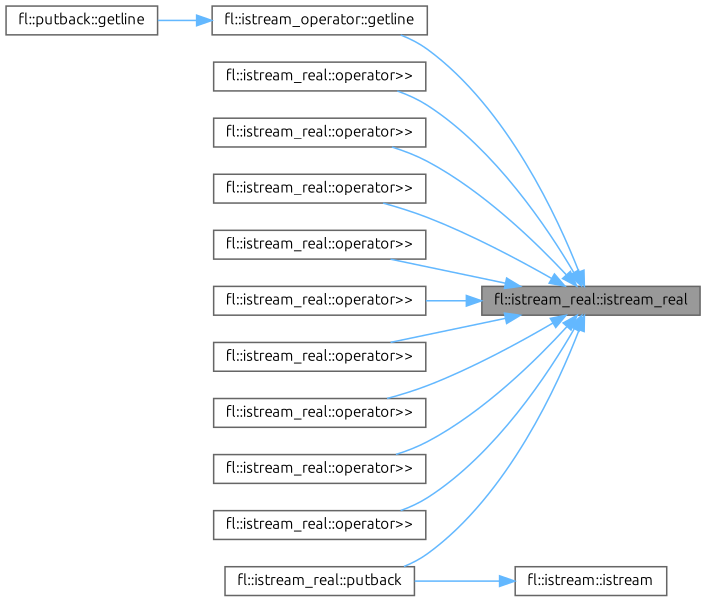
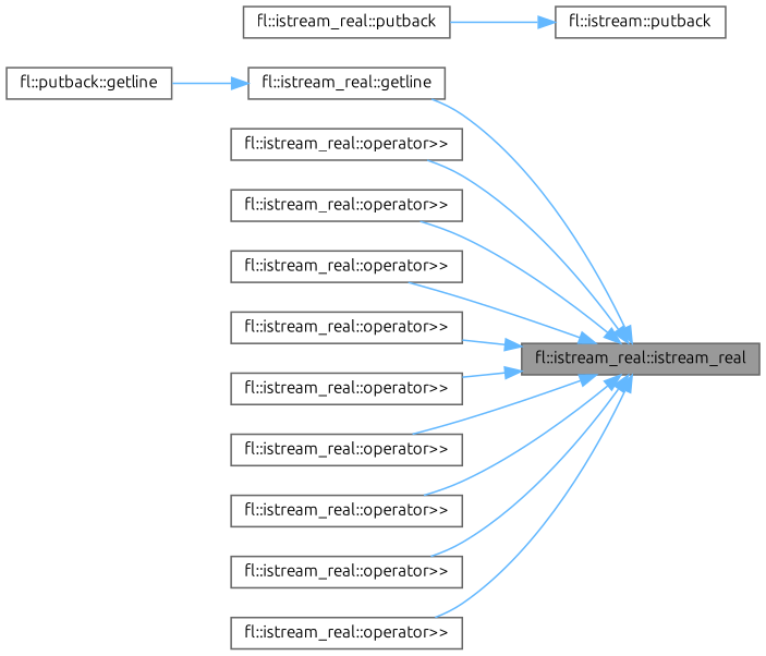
  digraph {
    fontname=Ubuntu
    rankdir=RL
    node [color=grey40 fillcolor=white fontname=Ubuntu fontsize=10 shape=box style=filled]
    edge [color=steelblue1 dir=back fontname=Ubuntu fontsize=10 labelfontname=Helvetica labelfontsize=10 style=solid]
    n1 [color=gray40 fillcolor=grey60 fontcolor=black height=0.2 label="fl::istream_real::istream_real" width=0.4]
-   n2 [height=0.2 label="fl::istream_operator::getline" width=0.4]
+   n2 [height=0.2 label="fl::istream_real::getline" width=0.4]
    n3 [height=0.2 label="fl::istream_real::operator\>\>" width=0.4]
    n4 [height=0.2 label="fl::istream_real::operator\>\>" width=0.4]
    n5 [height=0.2 label="fl::istream_real::operator\>\>" width=0.4]
    n6 [height=0.2 label="fl::istream_real::operator\>\>" width=0.4]
    n7 [height=0.2 label="fl::istream_real::operator\>\>" width=0.4]
    n8 [height=0.2 label="fl::istream_real::operator\>\>" width=0.4]
    n9 [height=0.2 label="fl::istream_real::operator\>\>" width=0.4]
    n10 [height=0.2 label="fl::istream_real::operator\>\>" width=0.4]
    n11 [height=0.2 label="fl::istream_real::operator\>\>" width=0.4]
    n12 [height=0.2 label="fl::istream_real::putback" width=0.4]
    n13 [height=0.2 label="fl::putback::getline" width=0.4]
-   n14 [height=0.2 label="fl::istream::istream" width=0.4]
+   n14 [height=0.2 label="fl::istream::putback" width=0.4]
    n1 -> n2
    n1 -> n3
    n1 -> n4
    n1 -> n5
    n1 -> n6
    n1 -> n7
    n1 -> n8
    n1 -> n9
    n1 -> n10
    n1 -> n11
-   n1 -> n12
    n2 -> n13
    n14 -> n12
  }
